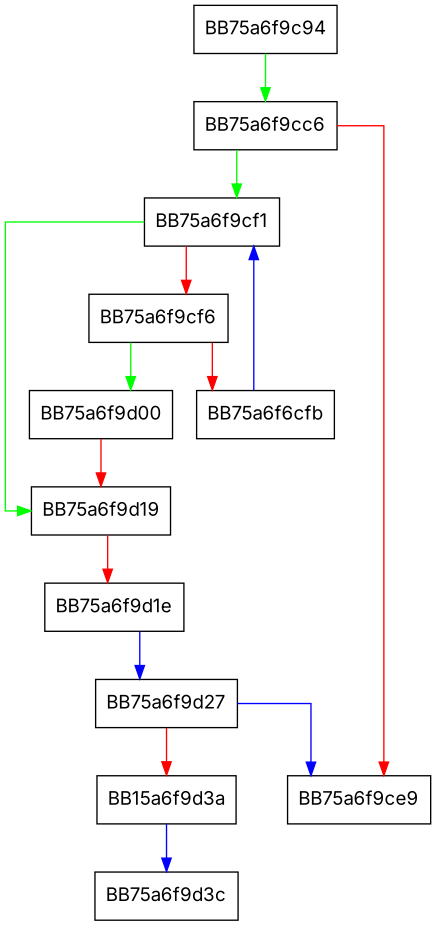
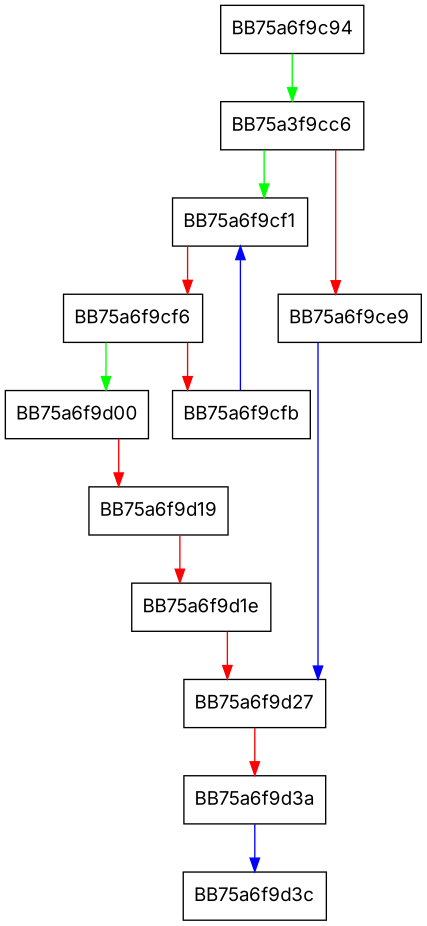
  digraph {
    fontname=Inter
    splines=ortho
    node [fontname=Inter shape=box]
    edge [color=red fontname=Inter]
    BB75a6f9c94
-   BB75a6f9cc6
+   BB75a6f9cc6 [label=BB75a3f9cc6]
    BB75a6f9cf1
    BB75a6f9ce9
    BB75a6f9d19
    BB75a6f9cf6
    BB75a6f9d27
    BB75a6f9d1e
    BB75a6f9d00
-   BB75a6f9cfb [label=BB75a6f6cfb]
-   BB75a6f9d3a [label=BB15a6f9d3a]
+   BB75a6f9cfb
+   BB75a6f9d3a
    BB75a6f9d3c
    BB75a6f9c94 -> BB75a6f9cc6 [color=green]
    BB75a6f9cc6 -> BB75a6f9cf1 [color=green]
    BB75a6f9cc6 -> BB75a6f9ce9
-   BB75a6f9cf1 -> BB75a6f9d19 [color=green]
    BB75a6f9cf1 -> BB75a6f9cf6
-   BB75a6f9d27 -> BB75a6f9ce9 [color=blue]
+   BB75a6f9ce9 -> BB75a6f9d27 [color=blue]
    BB75a6f9d19 -> BB75a6f9d1e
    BB75a6f9cf6 -> BB75a6f9d00 [color=green]
    BB75a6f9cf6 -> BB75a6f9cfb
    BB75a6f9d27 -> BB75a6f9d3a
-   BB75a6f9d1e -> BB75a6f9d27 [color=blue]
+   BB75a6f9d1e -> BB75a6f9d27
    BB75a6f9d00 -> BB75a6f9d19
    BB75a6f9cfb -> BB75a6f9cf1 [color=blue]
    BB75a6f9d3a -> BB75a6f9d3c [color=blue]
  }
